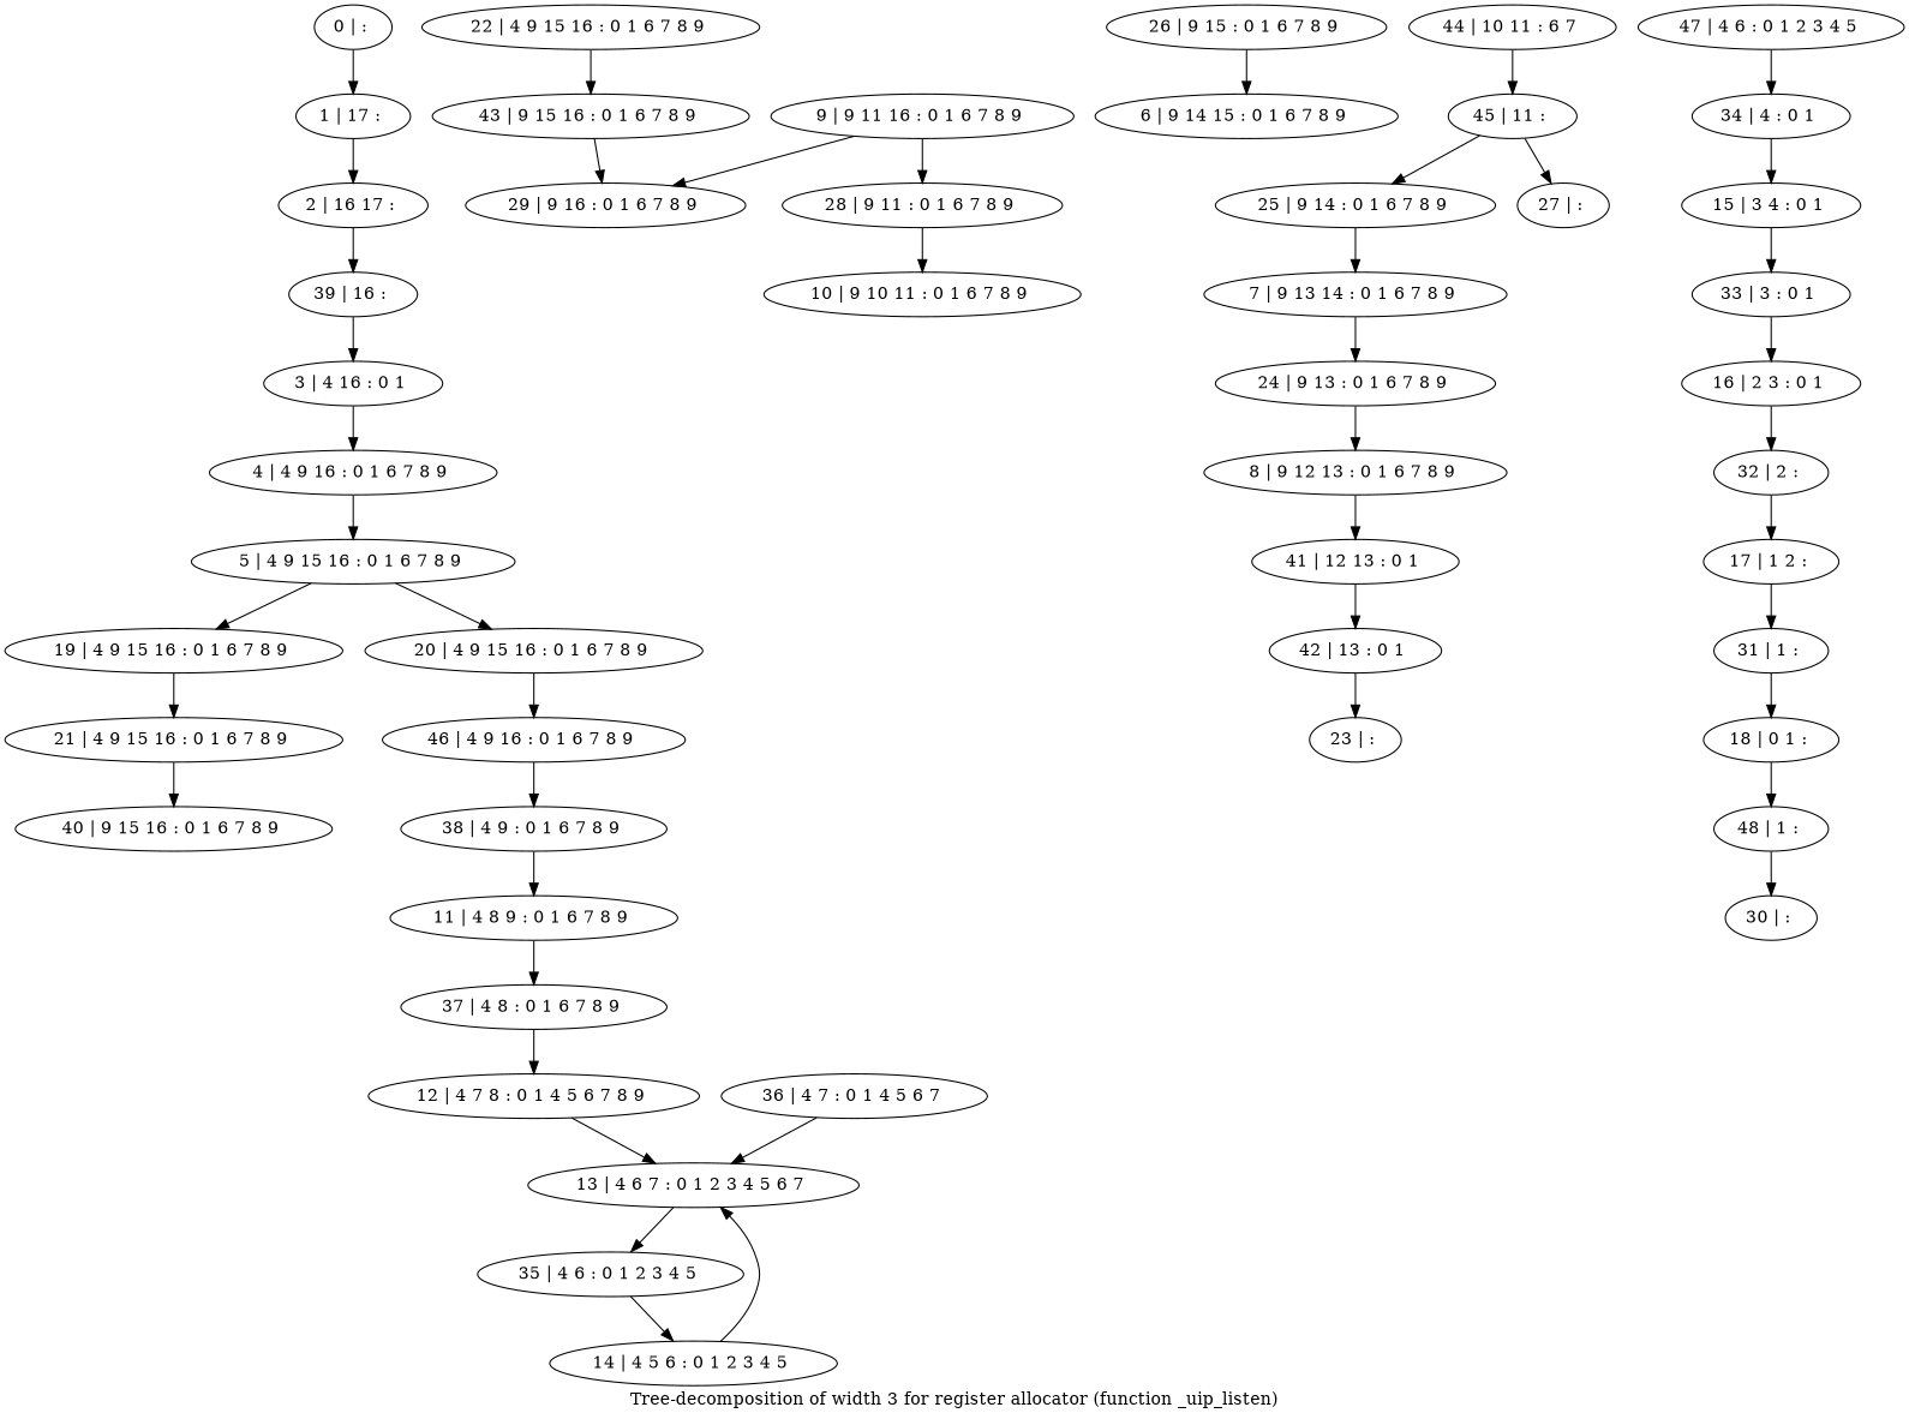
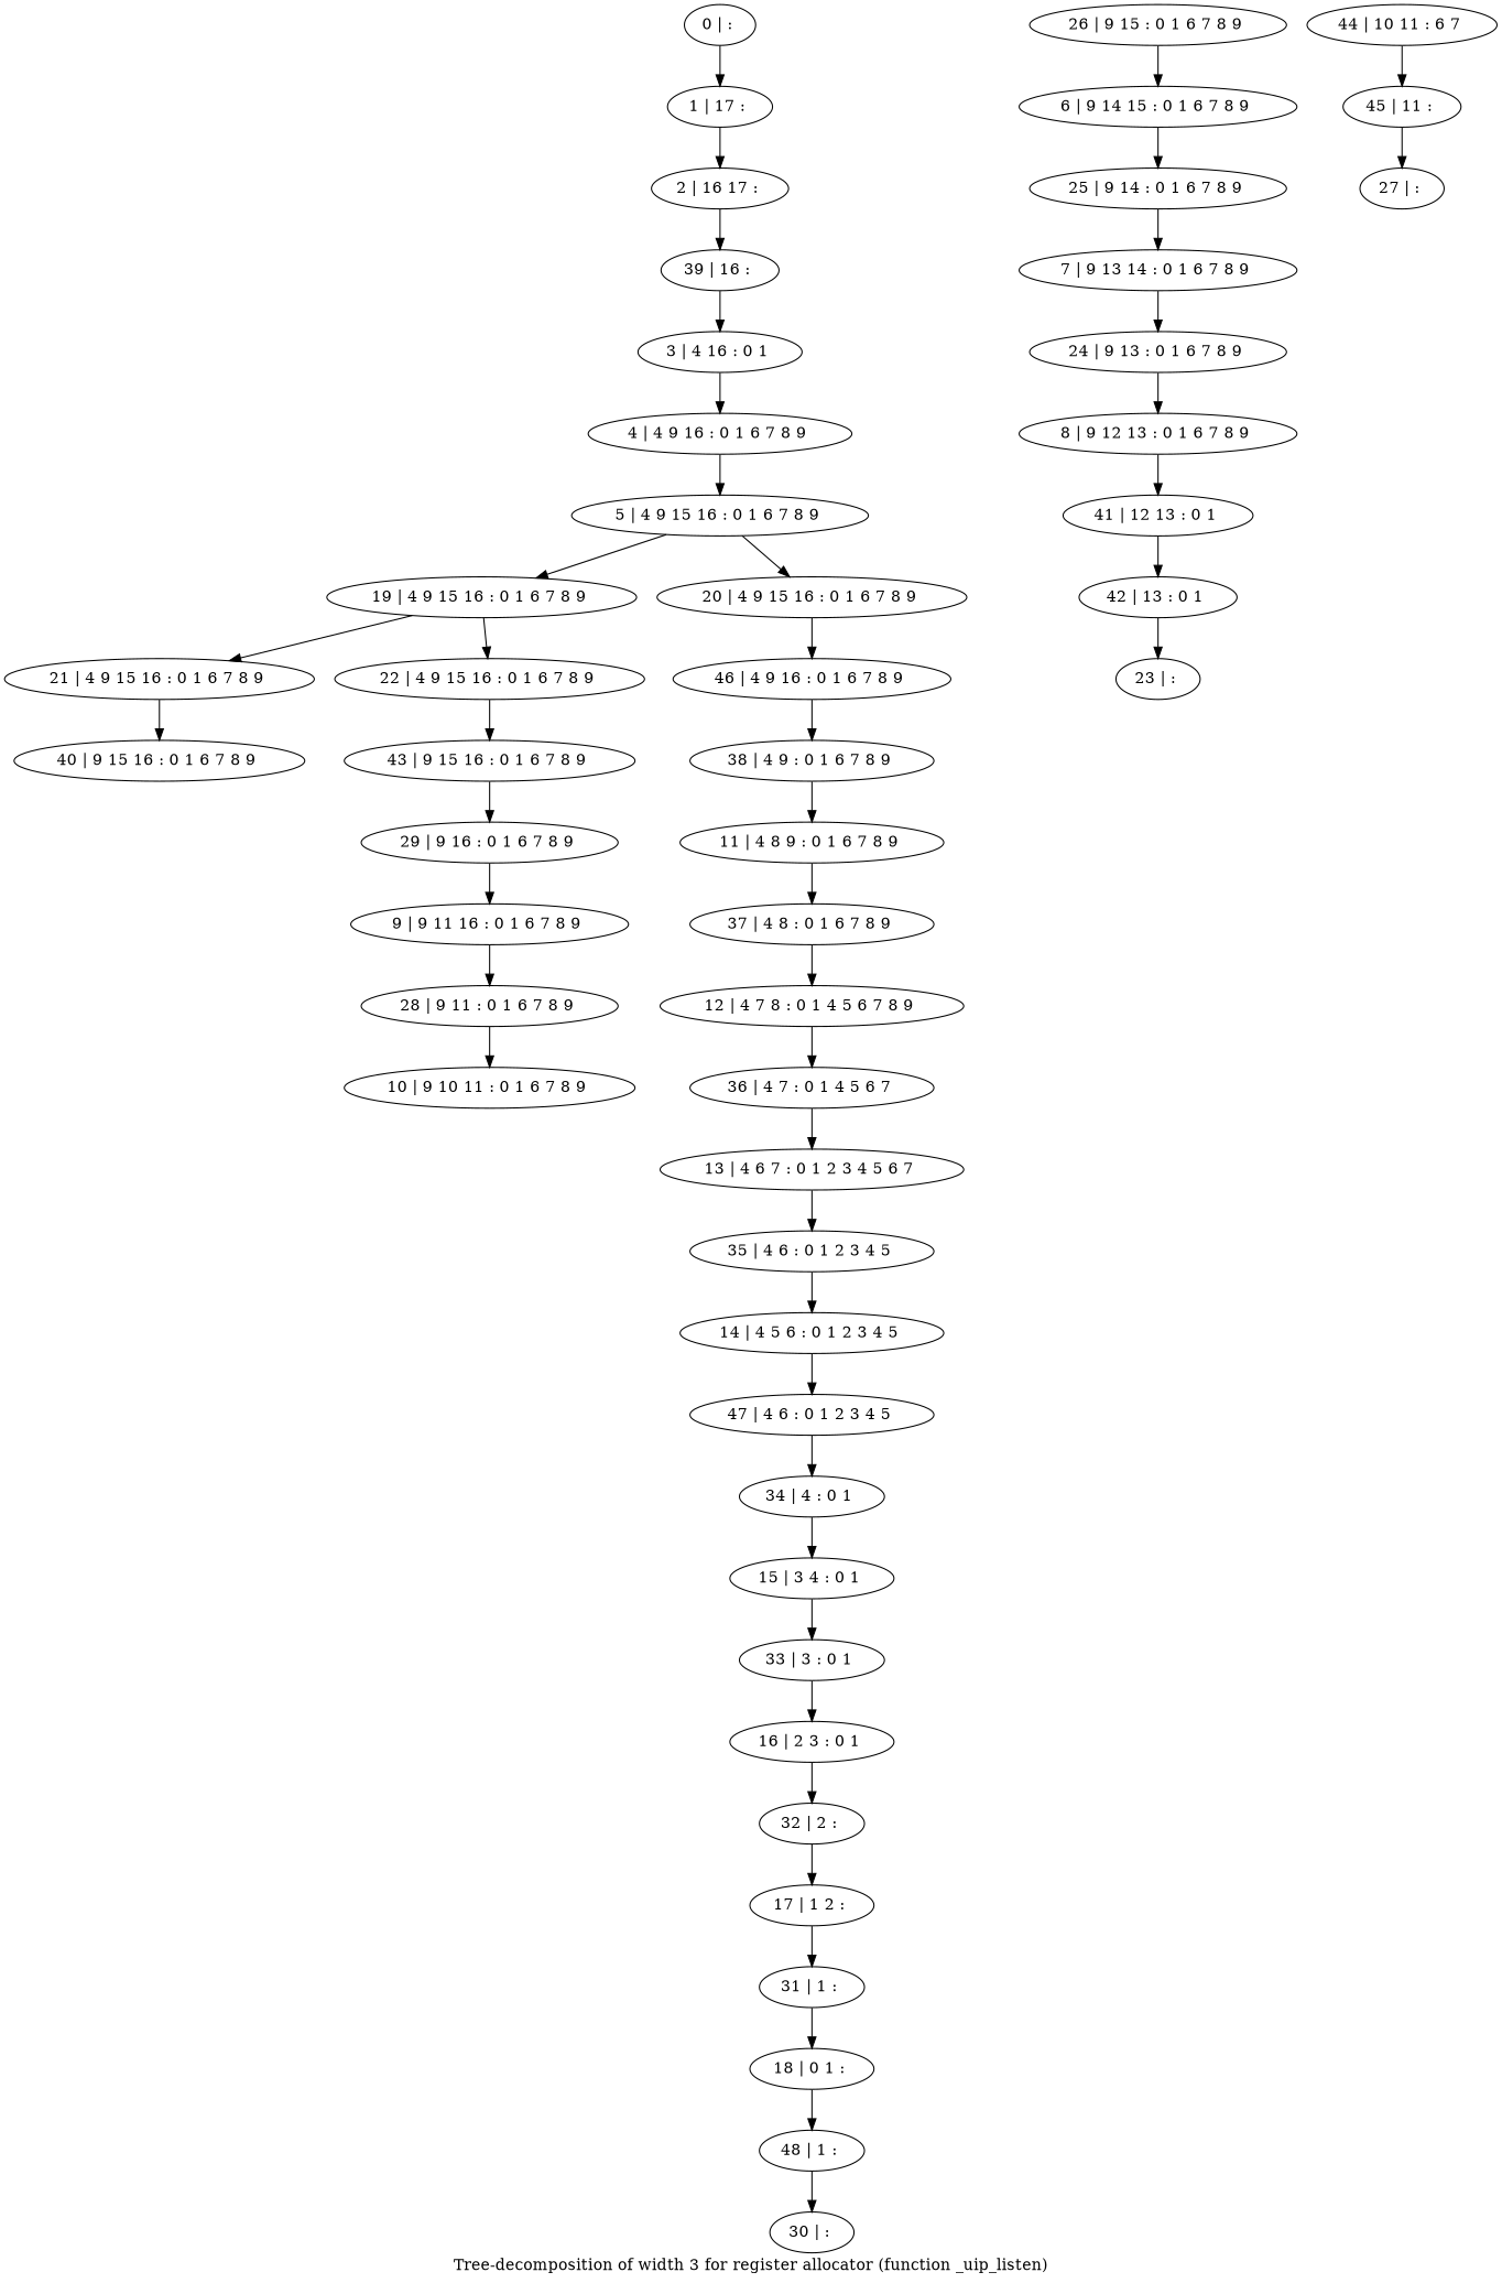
  digraph {
    label="Tree-decomposition of width 3 for register allocator (function _uip_listen)"
    n1 [label="0 | : "]
    n2 [label="1 | 17 : "]
    n3 [label="2 | 16 17 : "]
    n4 [label="39 | 16 : "]
    n5 [label="3 | 4 16 : 0 1 "]
    n6 [label="4 | 4 9 16 : 0 1 6 7 8 9 "]
    n7 [label="5 | 4 9 15 16 : 0 1 6 7 8 9 "]
    n8 [label="19 | 4 9 15 16 : 0 1 6 7 8 9 "]
    n9 [label="20 | 4 9 15 16 : 0 1 6 7 8 9 "]
    n10 [label="21 | 4 9 15 16 : 0 1 6 7 8 9 "]
    n11 [label="22 | 4 9 15 16 : 0 1 6 7 8 9 "]
    n12 [label="46 | 4 9 16 : 0 1 6 7 8 9 "]
    n13 [label="6 | 9 14 15 : 0 1 6 7 8 9 "]
    n14 [label="25 | 9 14 : 0 1 6 7 8 9 "]
    n15 [label="7 | 9 13 14 : 0 1 6 7 8 9 "]
    n16 [label="24 | 9 13 : 0 1 6 7 8 9 "]
    n17 [label="8 | 9 12 13 : 0 1 6 7 8 9 "]
    n18 [label="41 | 12 13 : 0 1 "]
    n19 [label="42 | 13 : 0 1 "]
    n20 [label="9 | 9 11 16 : 0 1 6 7 8 9 "]
    n21 [label="28 | 9 11 : 0 1 6 7 8 9 "]
    n22 [label="10 | 9 10 11 : 0 1 6 7 8 9 "]
    n23 [label="44 | 10 11 : 6 7 "]
    n24 [label="45 | 11 : "]
    n25 [label="11 | 4 8 9 : 0 1 6 7 8 9 "]
    n26 [label="37 | 4 8 : 0 1 6 7 8 9 "]
    n27 [label="12 | 4 7 8 : 0 1 4 5 6 7 8 9 "]
    n28 [label="36 | 4 7 : 0 1 4 5 6 7 "]
    n29 [label="13 | 4 6 7 : 0 1 2 3 4 5 6 7 "]
    n30 [label="35 | 4 6 : 0 1 2 3 4 5 "]
    n31 [label="14 | 4 5 6 : 0 1 2 3 4 5 "]
    n32 [label="47 | 4 6 : 0 1 2 3 4 5 "]
    n33 [label="34 | 4 : 0 1 "]
    n34 [label="15 | 3 4 : 0 1 "]
    n35 [label="33 | 3 : 0 1 "]
    n36 [label="16 | 2 3 : 0 1 "]
    n37 [label="32 | 2 : "]
    n38 [label="17 | 1 2 : "]
    n39 [label="31 | 1 : "]
    n40 [label="18 | 0 1 : "]
    n41 [label="48 | 1 : "]
    n42 [label="30 | : "]
    n43 [label="40 | 9 15 16 : 0 1 6 7 8 9 "]
    n44 [label="43 | 9 15 16 : 0 1 6 7 8 9 "]
    n45 [label="38 | 4 9 : 0 1 6 7 8 9 "]
    n46 [label="29 | 9 16 : 0 1 6 7 8 9 "]
    n47 [label="23 | : "]
    n48 [label="26 | 9 15 : 0 1 6 7 8 9 "]
    n49 [label="27 | : "]
    n1 -> n2
    n2 -> n3
    n3 -> n4
    n4 -> n5
    n5 -> n6
    n6 -> n7
    n7 -> n8
    n7 -> n9
    n8 -> n10
+   n8 -> n11
    n9 -> n12
    n10 -> n43
    n11 -> n44
    n12 -> n45
-   n24 -> n14
+   n13 -> n14
    n14 -> n15
    n15 -> n16
    n16 -> n17
    n17 -> n18
    n18 -> n19
    n19 -> n47
    n20 -> n21
    n21 -> n22
    n23 -> n24
    n24 -> n49
    n25 -> n26
    n26 -> n27
-   n27 -> n29
+   n27 -> n28
    n28 -> n29
    n29 -> n30
    n30 -> n31
-   n31 -> n29
+   n31 -> n32
    n32 -> n33
    n33 -> n34
    n34 -> n35
    n35 -> n36
    n36 -> n37
    n37 -> n38
    n38 -> n39
    n39 -> n40
    n40 -> n41
    n41 -> n42
    n44 -> n46
    n45 -> n25
-   n20 -> n46
+   n46 -> n20
    n48 -> n13
  }
